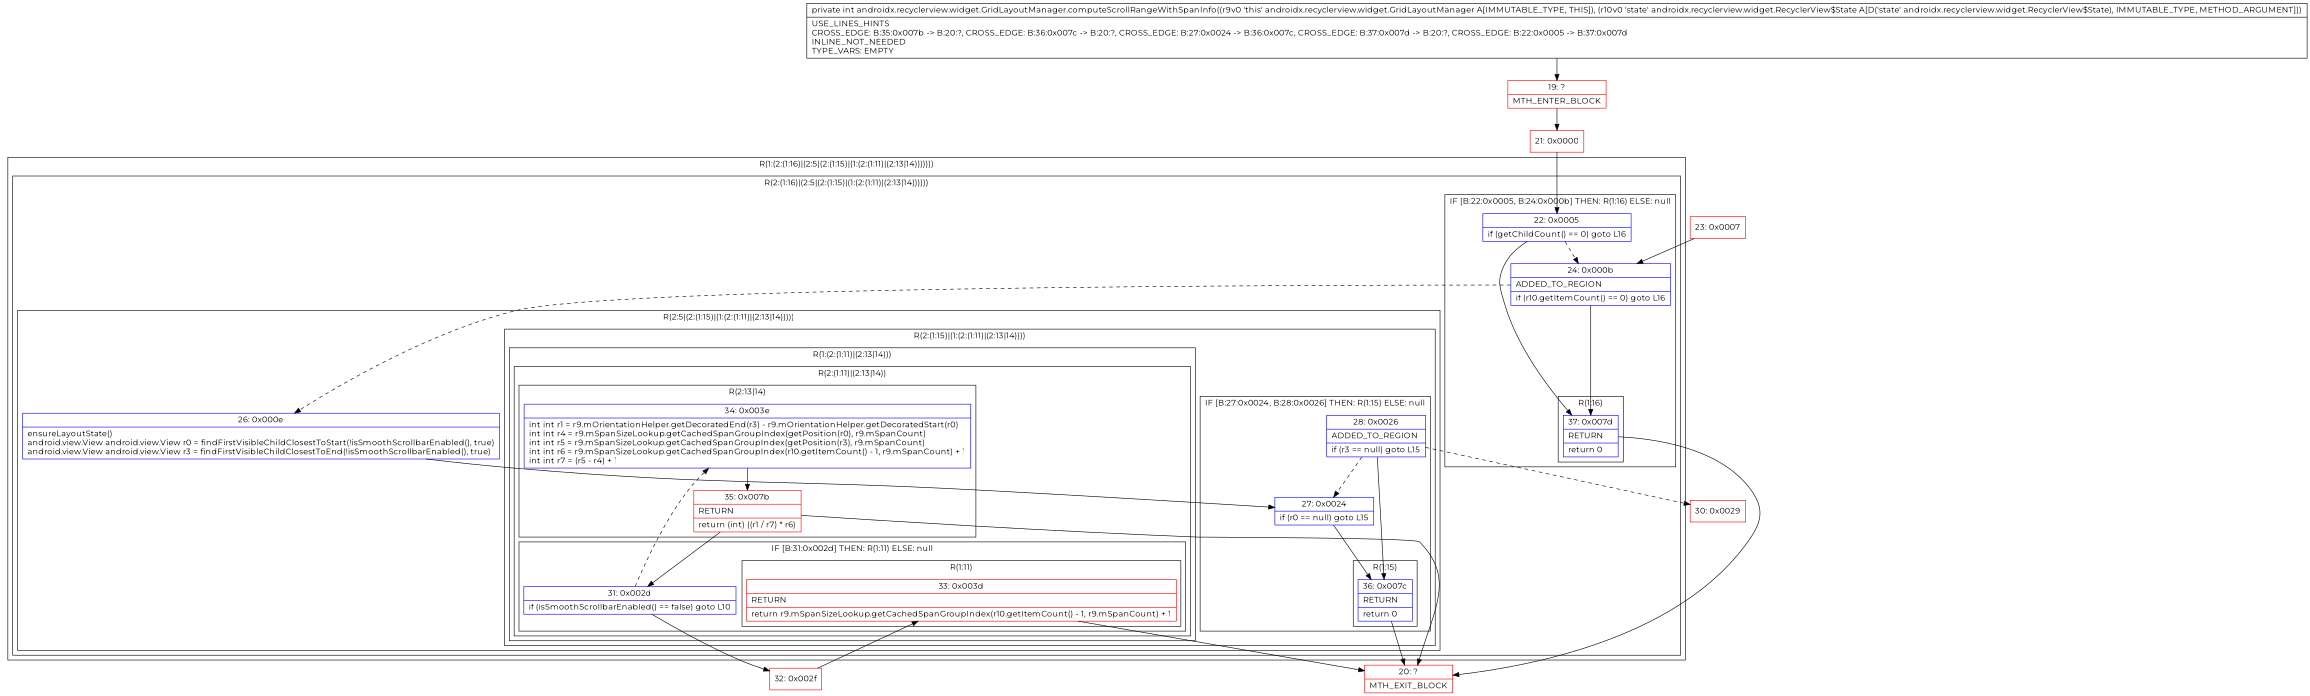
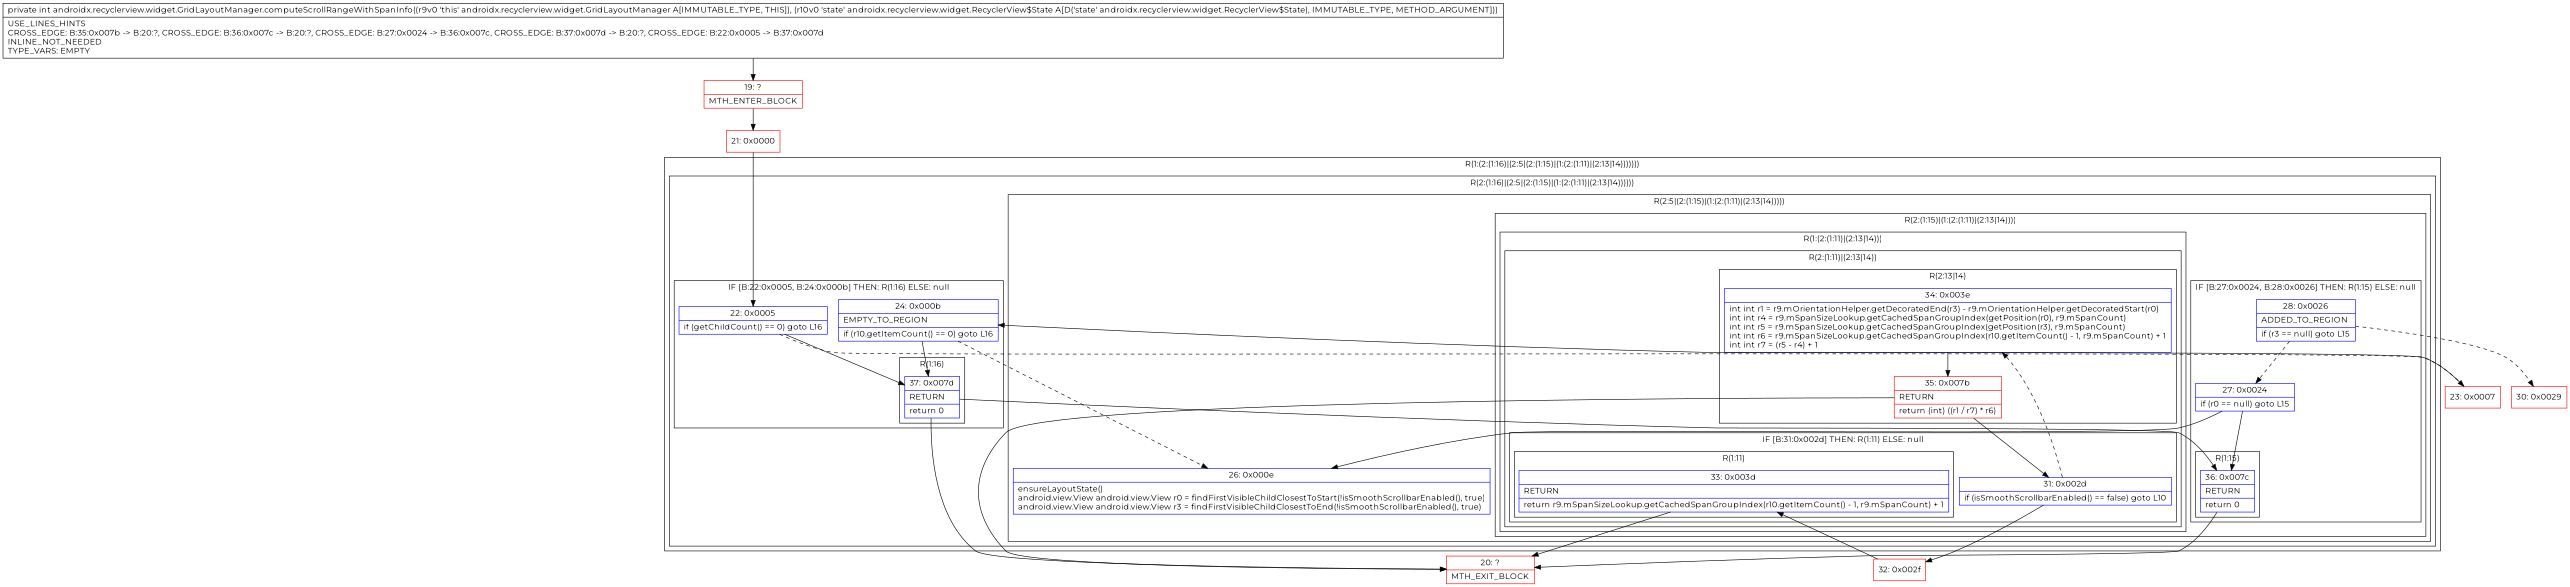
  digraph {
    fontname=Montserrat
    node [color=blue fontname=Montserrat shape=record]
    edge [fontname=Montserrat]
    n1 [label="{37\:\ 0x007d|RETURN\l|return 0\l}"]
    n2 [label="{22\:\ 0x0005|if (getChildCount() == 0) goto L16\l}"]
-   n3 [label="{24\:\ 0x000b|ADDED_TO_REGION\l|if (r10.getItemCount() == 0) goto L16\l}"]
+   n3 [label="{24\:\ 0x000b|EMPTY_TO_REGION\l|if (r10.getItemCount() == 0) goto L16\l}"]
    n4 [label="{36\:\ 0x007c|RETURN\l|return 0\l}"]
    n5 [label="{27\:\ 0x0024|if (r0 == null) goto L15\l}"]
    n6 [label="{28\:\ 0x0026|ADDED_TO_REGION\l|if (r3 == null) goto L15\l}"]
-   n7 [color=red label="{33\:\ 0x003d|RETURN\l|return r9.mSpanSizeLookup.getCachedSpanGroupIndex(r10.getItemCount() \- 1, r9.mSpanCount) + 1\l}"]
+   n7 [label="{33\:\ 0x003d|RETURN\l|return r9.mSpanSizeLookup.getCachedSpanGroupIndex(r10.getItemCount() \- 1, r9.mSpanCount) + 1\l}"]
    n8 [label="{31\:\ 0x002d|if (isSmoothScrollbarEnabled() == false) goto L10\l}"]
    n9 [label="{34\:\ 0x003e|int int r1 = r9.mOrientationHelper.getDecoratedEnd(r3) \- r9.mOrientationHelper.getDecoratedStart(r0)\lint int r4 = r9.mSpanSizeLookup.getCachedSpanGroupIndex(getPosition(r0), r9.mSpanCount)\lint int r5 = r9.mSpanSizeLookup.getCachedSpanGroupIndex(getPosition(r3), r9.mSpanCount)\lint int r6 = r9.mSpanSizeLookup.getCachedSpanGroupIndex(r10.getItemCount() \- 1, r9.mSpanCount) + 1\lint int r7 = (r5 \- r4) + 1\l}"]
    n10 [color=red label="{35\:\ 0x007b|RETURN\l|return (int) ((r1 \/ r7) * r6)\l}"]
    n11 [label="{26\:\ 0x000e|ensureLayoutState()\landroid.view.View android.view.View r0 = findFirstVisibleChildClosestToStart(!isSmoothScrollbarEnabled(), true)\landroid.view.View android.view.View r3 = findFirstVisibleChildClosestToEnd(!isSmoothScrollbarEnabled(), true)\l}"]
    n12 [color=red label="{20\:\ ?|MTH_EXIT_BLOCK\l}"]
    n13 [color=red label="{23\:\ 0x0007}"]
    n14 [color=red label="{30\:\ 0x0029}"]
    n15 [color=red label="{32\:\ 0x002f}"]
    n16 [color=red label="{19\:\ ?|MTH_ENTER_BLOCK\l}"]
    n17 [color=red label="{21\:\ 0x0000}"]
    n18 [label="{private int androidx.recyclerview.widget.GridLayoutManager.computeScrollRangeWithSpanInfo((r9v0 'this' androidx.recyclerview.widget.GridLayoutManager A[IMMUTABLE_TYPE, THIS]), (r10v0 'state' androidx.recyclerview.widget.RecyclerView$State A[D('state' androidx.recyclerview.widget.RecyclerView$State), IMMUTABLE_TYPE, METHOD_ARGUMENT]))  | USE_LINES_HINTS\lCROSS_EDGE: B:35:0x007b \-\> B:20:?, CROSS_EDGE: B:36:0x007c \-\> B:20:?, CROSS_EDGE: B:27:0x0024 \-\> B:36:0x007c, CROSS_EDGE: B:37:0x007d \-\> B:20:?, CROSS_EDGE: B:22:0x0005 \-\> B:37:0x007d\lINLINE_NOT_NEEDED\lTYPE_VARS: EMPTY\l}" color=""]
    subgraph cluster_1 {
      label="R(1:(2:(1:16)|(2:5|(2:(1:15)|(1:(2:(1:11)|(2:13|14)))))))"
      subgraph cluster_2 {
        label="R(2:(1:16)|(2:5|(2:(1:15)|(1:(2:(1:11)|(2:13|14))))))"
        subgraph cluster_3 {
          label="IF [B:22:0x0005, B:24:0x000b] THEN: R(1:16) ELSE: null"
          n2
          n3
          subgraph cluster_4 {
            label="R(1:16)"
            n1
          }
        }
        subgraph cluster_5 {
          label="R(2:5|(2:(1:15)|(1:(2:(1:11)|(2:13|14)))))"
          n11
          subgraph cluster_6 {
            label="R(2:(1:15)|(1:(2:(1:11)|(2:13|14))))"
            subgraph cluster_7 {
              label="IF [B:27:0x0024, B:28:0x0026] THEN: R(1:15) ELSE: null"
              n5
              n6
              subgraph cluster_8 {
                label="R(1:15)"
                n4
              }
            }
            subgraph cluster_9 {
              label="R(1:(2:(1:11)|(2:13|14)))"
              subgraph cluster_10 {
                label="R(2:(1:11)|(2:13|14))"
                subgraph cluster_11 {
                  label="IF [B:31:0x002d] THEN: R(1:11) ELSE: null"
                  n8
                  subgraph cluster_12 {
                    label="R(1:11)"
                    n7
                  }
                }
                subgraph cluster_13 {
                  label="R(2:13|14)"
                  n9
                  n10
                }
              }
            }
          }
        }
      }
    }
    n1 -> n12
    n2 -> n1
-   n2 -> n3 [style=dashed]
+   n2 -> n13 [style=dashed]
    n3 -> n1
    n3 -> n11 [style=dashed]
    n4 -> n12
    n5 -> n4
-   n6 -> n4
+   n1 -> n4
    n6 -> n5 [style=dashed]
    n6 -> n14 [style=dashed]
    n7 -> n12
    n8 -> n9 [style=dashed]
    n8 -> n15
    n9 -> n10
    n10 -> n8
    n10 -> n12
-   n11 -> n5
+   n5 -> n11
    n13 -> n3
    n15 -> n7
    n16 -> n17
    n17 -> n2
    n18 -> n16
  }
